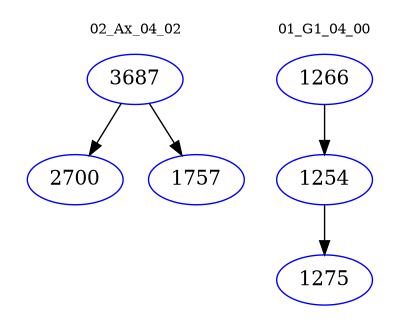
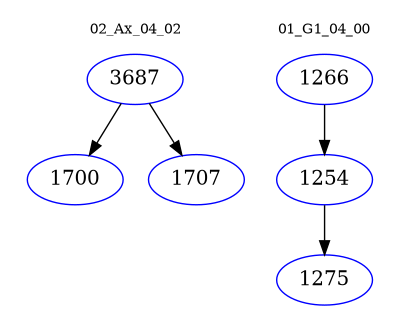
  digraph {
    node [color=blue]
    edge [color=black]
    n1 [label=3687]
-   n2 [label=2700]
-   n3 [label=1757]
+   n2 [label=1700]
+   n3 [label=1707]
    n4 [label=1254]
    n5 [label=1266]
    n6 [label=1275]
    subgraph cluster_1 {
      color=white
      fontsize=10
      label="02_Ax_04_02"
      n1
      n2
      n3
    }
    subgraph cluster_2 {
      color=white
      fontsize=10
      label="01_G1_04_00"
      n4
      n5
      n6
    }
    n1 -> n2
    n1 -> n3
    n4 -> n6
    n5 -> n4
  }
